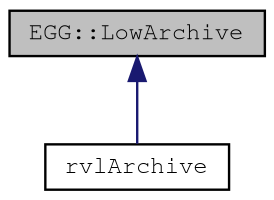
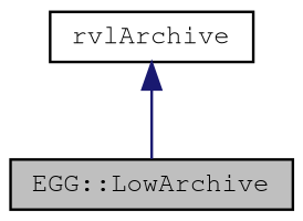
  digraph {
    node [color=black fontname=FreeMono fontsize=10 shape=record style=filled]
    n1 [fillcolor=grey75 fontcolor=black height=0.2 label="EGG::LowArchive" width=0.4]
    n2 [fillcolor=white height=0.2 label=rvlArchive width=0.4]
-   n1 -> n2 [color=midnightblue dir=back fontname=FreeMono fontsize=10 labelfontname=FreeMono labelfontsize=10 style=solid]
+   n2 -> n1 [color=midnightblue dir=back fontname=FreeMono fontsize=10 labelfontname=FreeMono labelfontsize=10 style=solid]
  }
